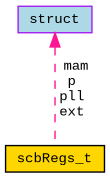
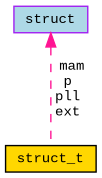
  digraph {
    fontname="Liberation Mono"
    node [fontname="Liberation Mono" fontsize=10 shape=record style=filled]
-   n1 [color=black fillcolor=gold fontcolor=black height=0.2 label=scbRegs_t width=0.4]
+   n1 [color=black fillcolor=gold fontcolor=black height=0.2 label=struct_t width=0.4]
    n2 [color=purple fillcolor=lightblue height=0.2 label=struct width=0.4]
    n2 -> n1 [color=deeppink dir=back fontname="Liberation Mono" fontsize=10 label=" mam\np\npll\next" labelfontname=FreeSans labelfontsize=10 style=dashed]
  }
